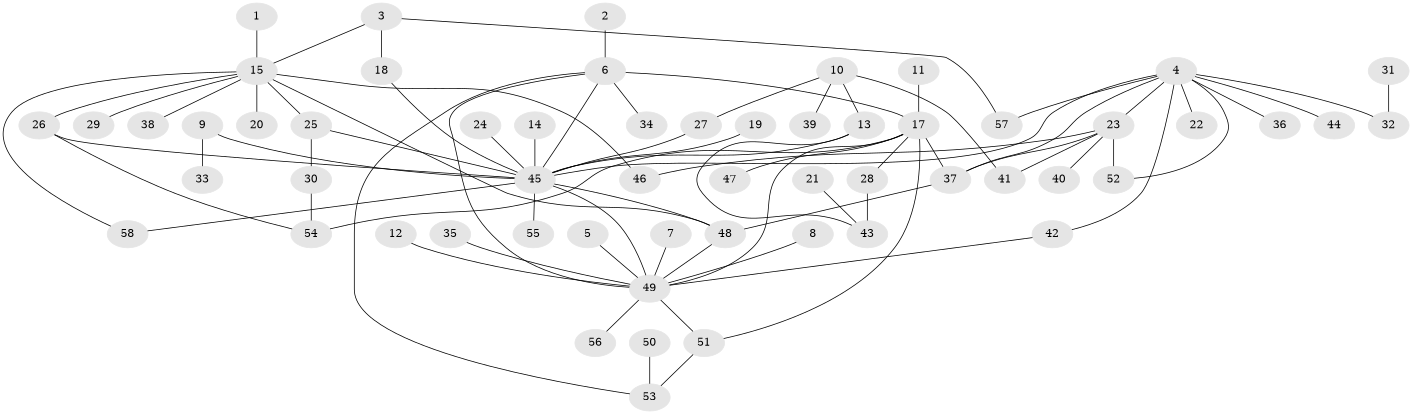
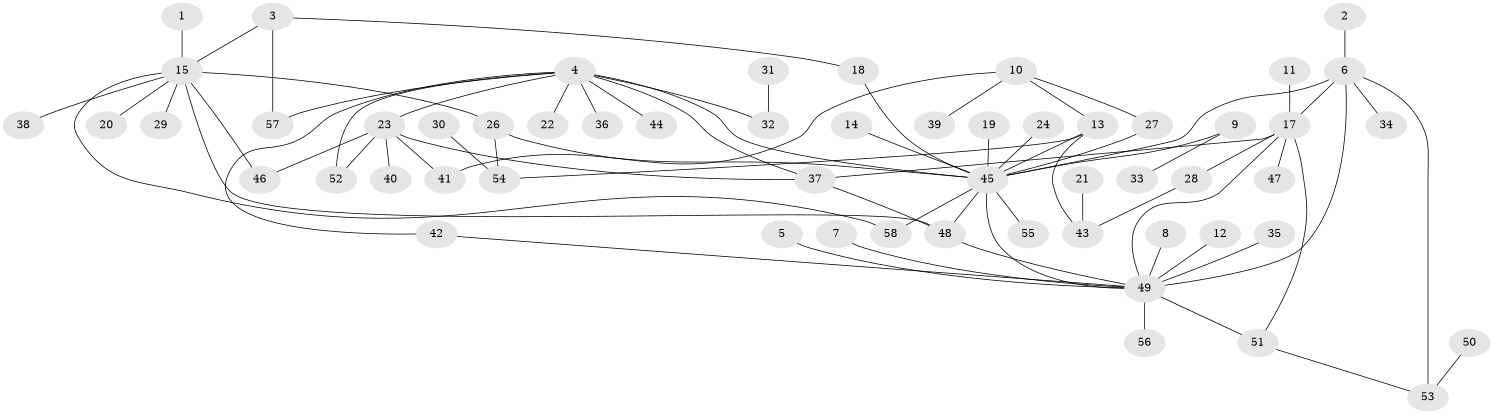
  graph {
    node [color=gray90 style=filled]
    edge [weight=1.0]
    1
    15
    20
-   25
    26
    29
    38
    46
    48
    58
    2
    6
    45
    49
    17
    53
    34
    3
    57
    18
    55
    4
    22
    23
    32
    36
    37
    42
    44
    52
    41
    40
    5
    51
    56
    28
    47
    54
    7
    8
    9
    33
    10
    13
    27
    39
    43
    11
    12
    14
    30
    19
    21
    24
    31
    35
    50
    1 -- 15
    15 -- 20
-   15 -- 25
    15 -- 26
    15 -- 29
    15 -- 38
    15 -- 46
    15 -- 48
    15 -- 58
-   25 -- 45
-   25 -- 30
    26 -- 45
    26 -- 54
    48 -- 49
    2 -- 6
    6 -- 45
    6 -- 49
    6 -- 17
    6 -- 53
    6 -- 34
    45 -- 48
    45 -- 58
    45 -- 49
    45 -- 55
    49 -- 51 [weight=2.0]
    49 -- 56 [weight=2.0]
    17 -- 49
    17 -- 37
    17 -- 51
    17 -- 28
    17 -- 47
-   17 -- 54
+   13 -- 54
    3 -- 15
    3 -- 57
    3 -- 18
    18 -- 45
    4 -- 45
    4 -- 57
    4 -- 22
    4 -- 23
    4 -- 32
    4 -- 36
    4 -- 37
    4 -- 42
    4 -- 44
    4 -- 52
    23 -- 46
    23 -- 37
    23 -- 52
    23 -- 41
    23 -- 40
    37 -- 48
    42 -- 49
    5 -- 49
    51 -- 53
    28 -- 43
    7 -- 49
    8 -- 49
    9 -- 45
    9 -- 33
    10 -- 41
    10 -- 13
    10 -- 27
    10 -- 39
    13 -- 45
    13 -- 43
    27 -- 45
    11 -- 17
    12 -- 49
    14 -- 45
    30 -- 54
    19 -- 45
    21 -- 43
    24 -- 45
    31 -- 32
    35 -- 49
    50 -- 53
  }
